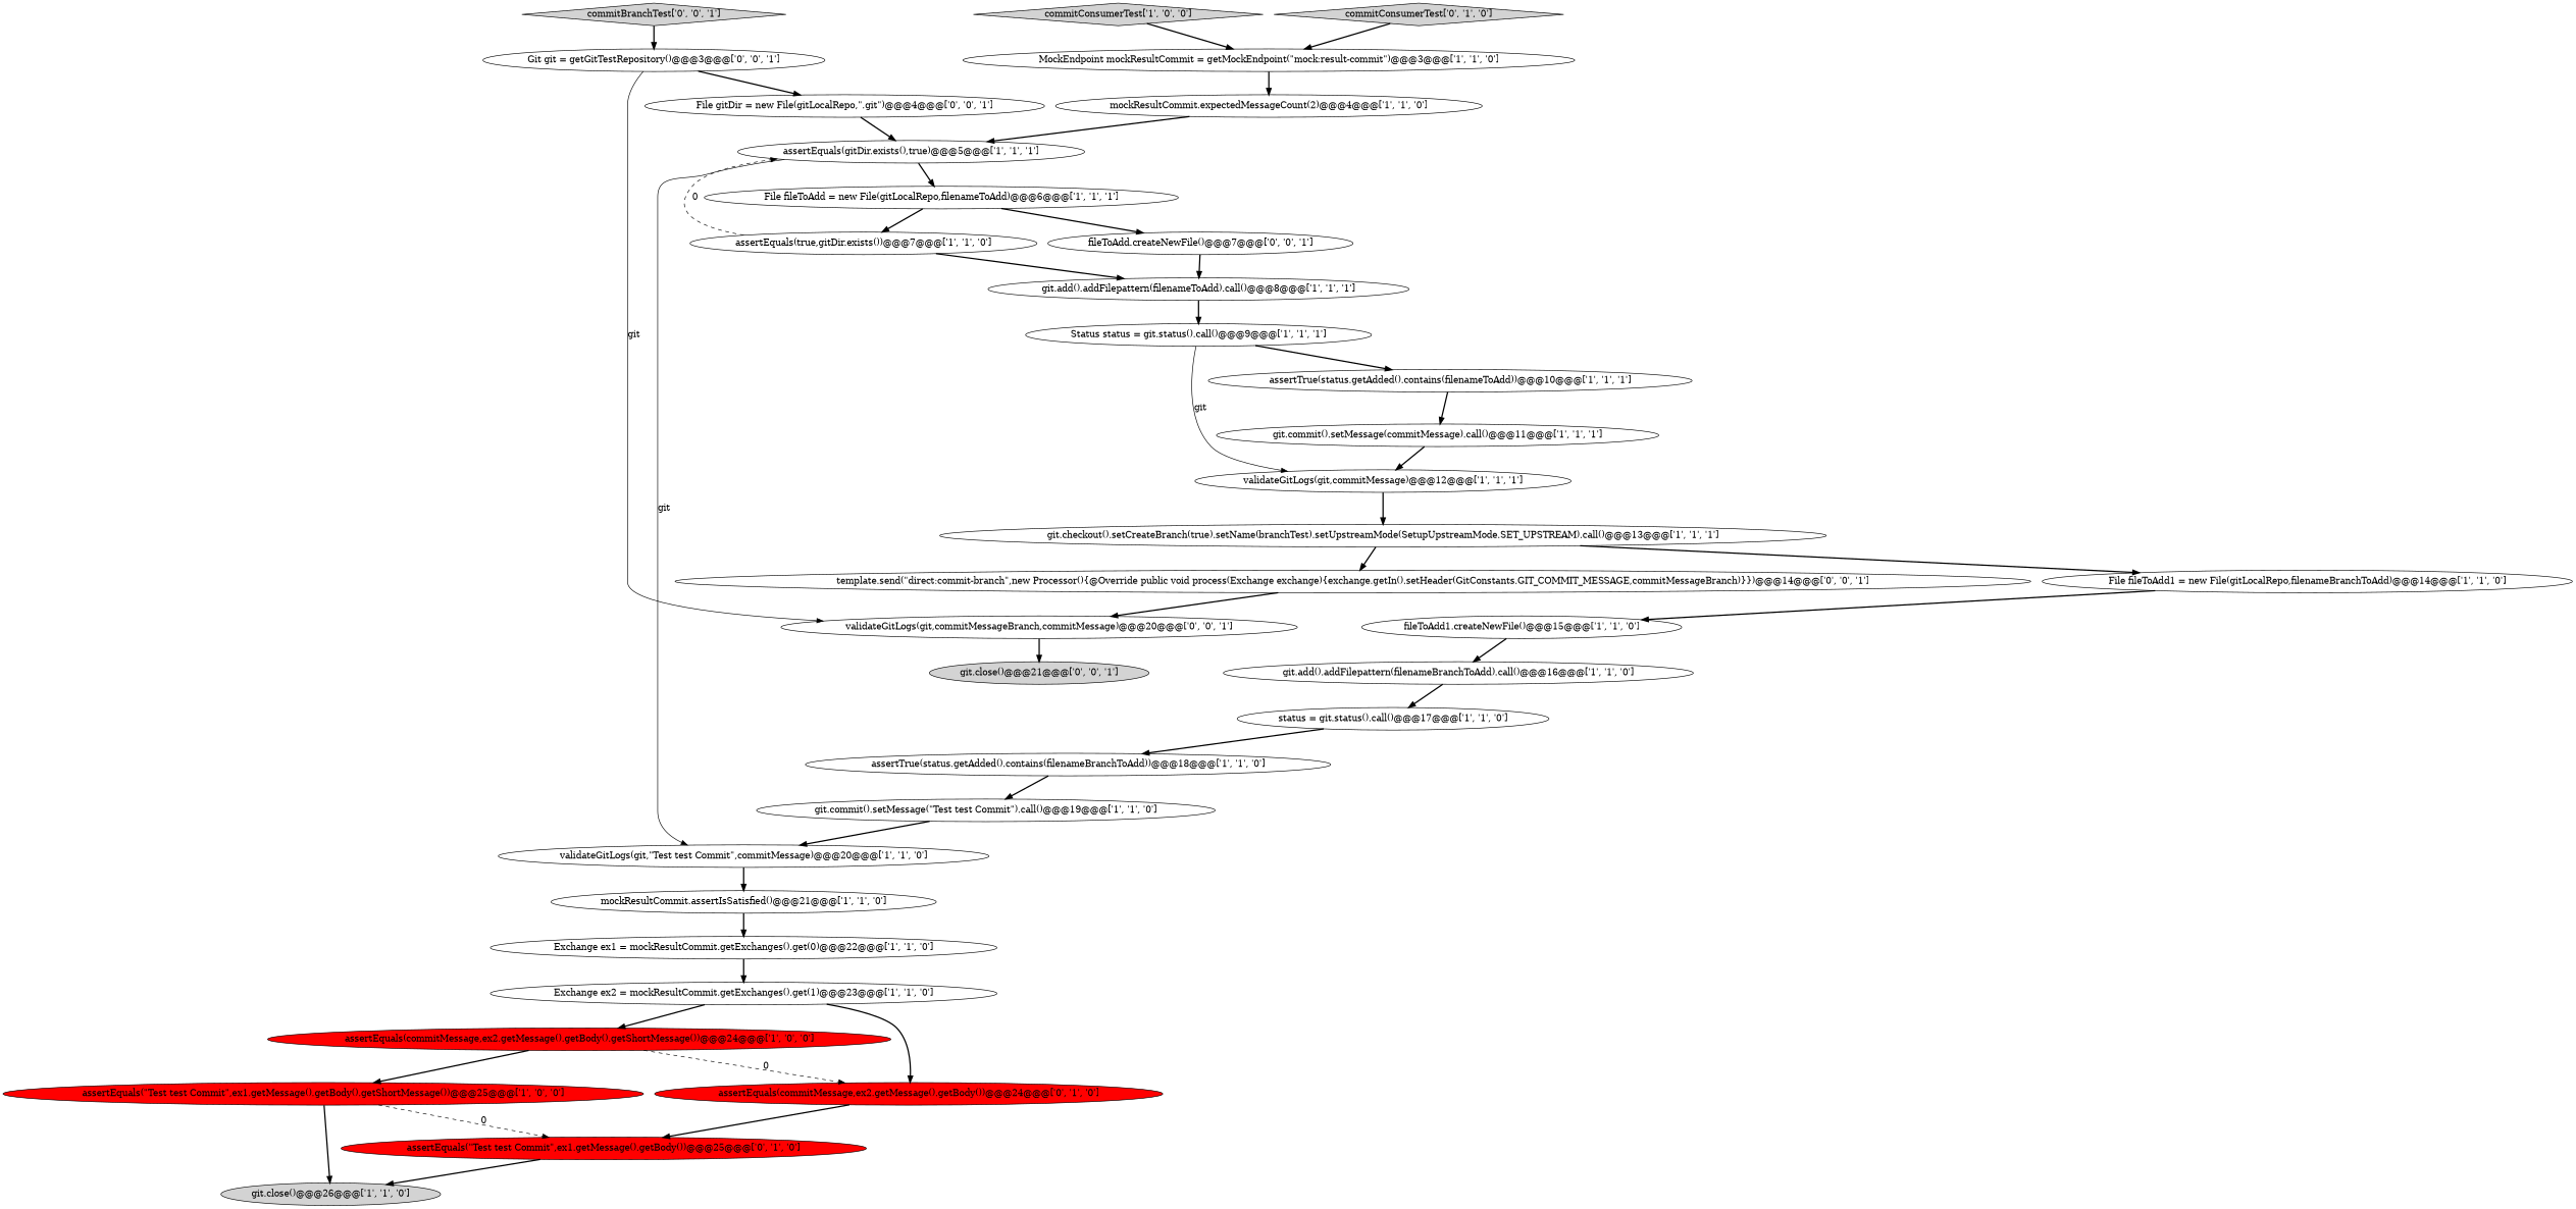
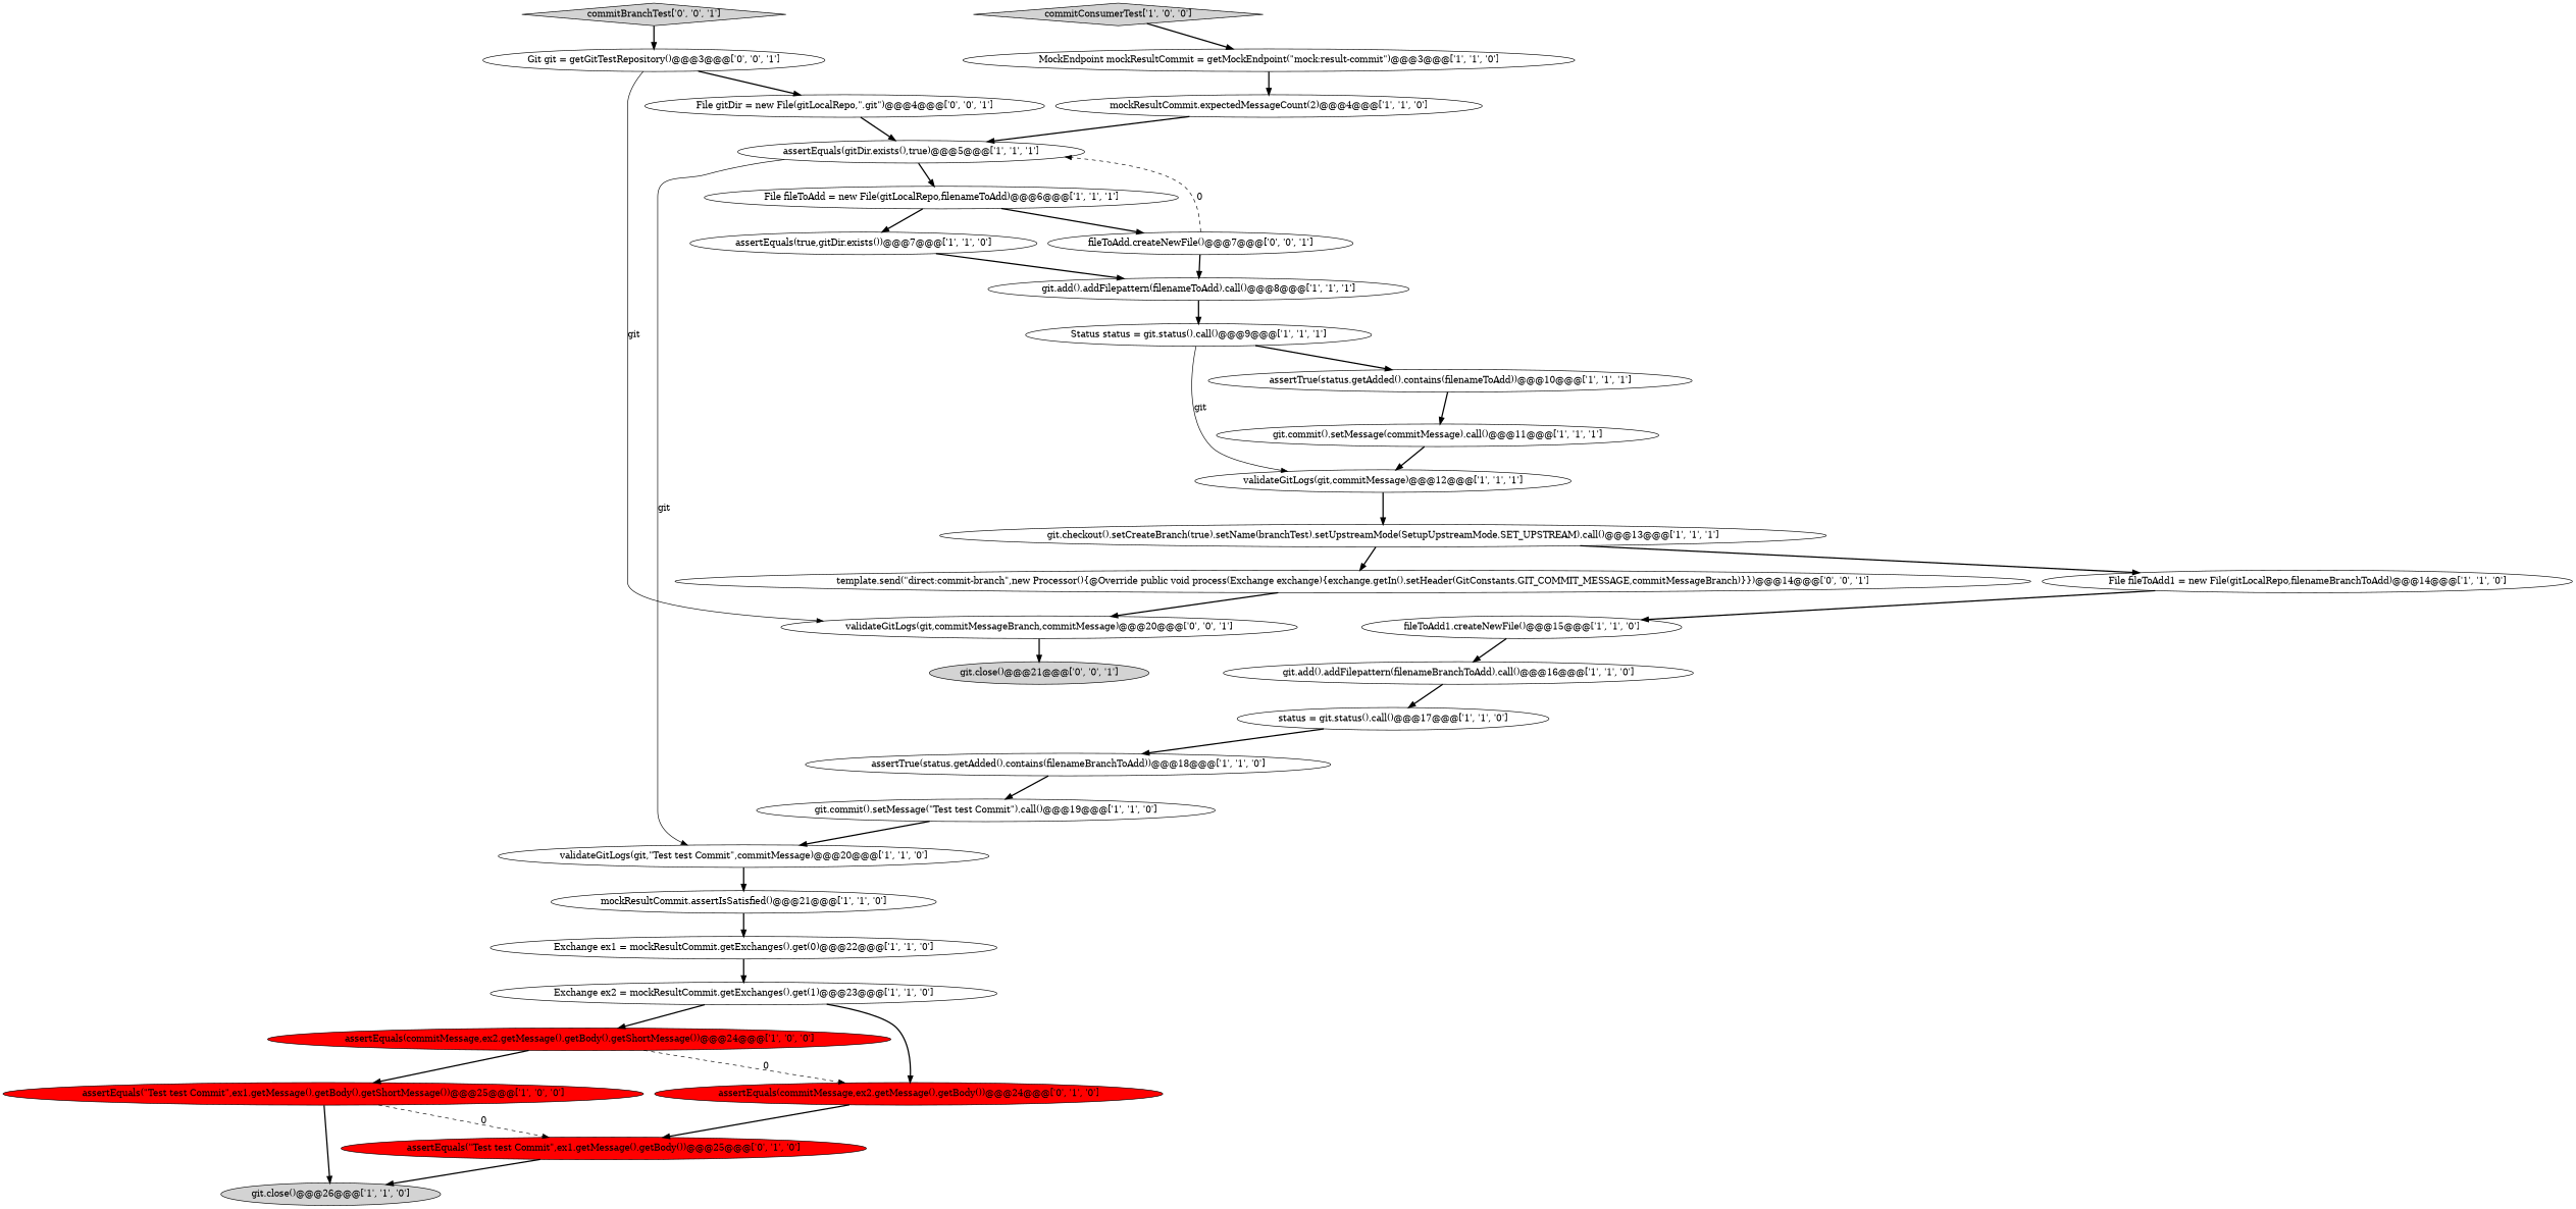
  digraph {
    node [fillcolor=white shape=ellipse style=filled]
    edge [style=bold]
    n1 [label="validateGitLogs(git,\"Test test Commit\",commitMessage)@@@20@@@['1', '1', '0']"]
    n2 [label="mockResultCommit.assertIsSatisfied()@@@21@@@['1', '1', '0']"]
    n3 [label="Exchange ex1 = mockResultCommit.getExchanges().get(0)@@@22@@@['1', '1', '0']"]
    n4 [fillcolor=red label="assertEquals(commitMessage,ex2.getMessage().getBody().getShortMessage())@@@24@@@['1', '0', '0']"]
    n5 [fillcolor=red label="assertEquals(commitMessage,ex2.getMessage().getBody())@@@24@@@['0', '1', '0']"]
    n6 [fillcolor=red label="assertEquals(\"Test test Commit\",ex1.getMessage().getBody().getShortMessage())@@@25@@@['1', '0', '0']"]
    n7 [fillcolor=red label="assertEquals(\"Test test Commit\",ex1.getMessage().getBody())@@@25@@@['0', '1', '0']"]
    n8 [fillcolor=lightgray label="git.close()@@@26@@@['1', '1', '0']"]
    n9 [label="git.commit().setMessage(\"Test test Commit\").call()@@@19@@@['1', '1', '0']"]
    n10 [label="assertTrue(status.getAdded().contains(filenameBranchToAdd))@@@18@@@['1', '1', '0']"]
    n11 [fillcolor=lightgray label="commitBranchTest['0', '0', '1']" shape=diamond]
    n12 [label="Git git = getGitTestRepository()@@@3@@@['0', '0', '1']"]
    n13 [label="validateGitLogs(git,commitMessageBranch,commitMessage)@@@20@@@['0', '0', '1']"]
    n14 [label="File gitDir = new File(gitLocalRepo,\".git\")@@@4@@@['0', '0', '1']"]
    n15 [label="mockResultCommit.expectedMessageCount(2)@@@4@@@['1', '1', '0']"]
    n16 [label="assertEquals(gitDir.exists(),true)@@@5@@@['1', '1', '1']"]
    n17 [label="File fileToAdd = new File(gitLocalRepo,filenameToAdd)@@@6@@@['1', '1', '1']"]
    n18 [label="Exchange ex2 = mockResultCommit.getExchanges().get(1)@@@23@@@['1', '1', '0']"]
    n19 [label="validateGitLogs(git,commitMessage)@@@12@@@['1', '1', '1']"]
    n20 [label="git.checkout().setCreateBranch(true).setName(branchTest).setUpstreamMode(SetupUpstreamMode.SET_UPSTREAM).call()@@@13@@@['1', '1', '1']"]
    n21 [label="File fileToAdd1 = new File(gitLocalRepo,filenameBranchToAdd)@@@14@@@['1', '1', '0']"]
    n22 [label="template.send(\"direct:commit-branch\",new Processor(){@Override public void process(Exchange exchange){exchange.getIn().setHeader(GitConstants.GIT_COMMIT_MESSAGE,commitMessageBranch)}})@@@14@@@['0', '0', '1']"]
    n23 [label="git.add().addFilepattern(filenameToAdd).call()@@@8@@@['1', '1', '1']"]
    n24 [label="Status status = git.status().call()@@@9@@@['1', '1', '1']"]
    n25 [label="assertTrue(status.getAdded().contains(filenameToAdd))@@@10@@@['1', '1', '1']"]
    n26 [fillcolor=lightgray label="git.close()@@@21@@@['0', '0', '1']"]
    n27 [label="assertEquals(true,gitDir.exists())@@@7@@@['1', '1', '0']"]
    n28 [label="fileToAdd.createNewFile()@@@7@@@['0', '0', '1']"]
    n29 [label="fileToAdd1.createNewFile()@@@15@@@['1', '1', '0']"]
    n30 [label="git.add().addFilepattern(filenameBranchToAdd).call()@@@16@@@['1', '1', '0']"]
    n31 [label="MockEndpoint mockResultCommit = getMockEndpoint(\"mock:result-commit\")@@@3@@@['1', '1', '0']"]
    n32 [label="status = git.status().call()@@@17@@@['1', '1', '0']"]
    n33 [label="git.commit().setMessage(commitMessage).call()@@@11@@@['1', '1', '1']"]
-   n34 [fillcolor=lightgray label="commitConsumerTest['0', '1', '0']" shape=diamond]
    n35 [fillcolor=lightgray label="commitConsumerTest['1', '0', '0']" shape=diamond]
    n1 -> n2
    n2 -> n3
    n3 -> n18
    n4 -> n5 [label=0 style=dashed]
    n4 -> n6
    n5 -> n7
    n6 -> n7 [label=0 style=dashed]
    n6 -> n8
    n7 -> n8
    n9 -> n1
    n10 -> n9
    n11 -> n12
    n12 -> n13 [label=git style=solid]
    n12 -> n14
    n13 -> n26
    n14 -> n16
    n15 -> n16
    n16 -> n1 [label=git style=solid]
    n16 -> n17
    n17 -> n27
    n17 -> n28
    n18 -> n4
    n18 -> n5
    n19 -> n20
    n20 -> n21
    n20 -> n22
    n21 -> n29
    n22 -> n13
    n23 -> n24
    n24 -> n19 [label=git style=solid]
    n24 -> n25
    n25 -> n33
-   n27 -> n16 [label=0 style=dashed]
+   n28 -> n16 [label=0 style=dashed]
    n27 -> n23
    n28 -> n23
    n29 -> n30
    n30 -> n32
    n31 -> n15
    n32 -> n10
    n33 -> n19
-   n34 -> n31
    n35 -> n31
  }
